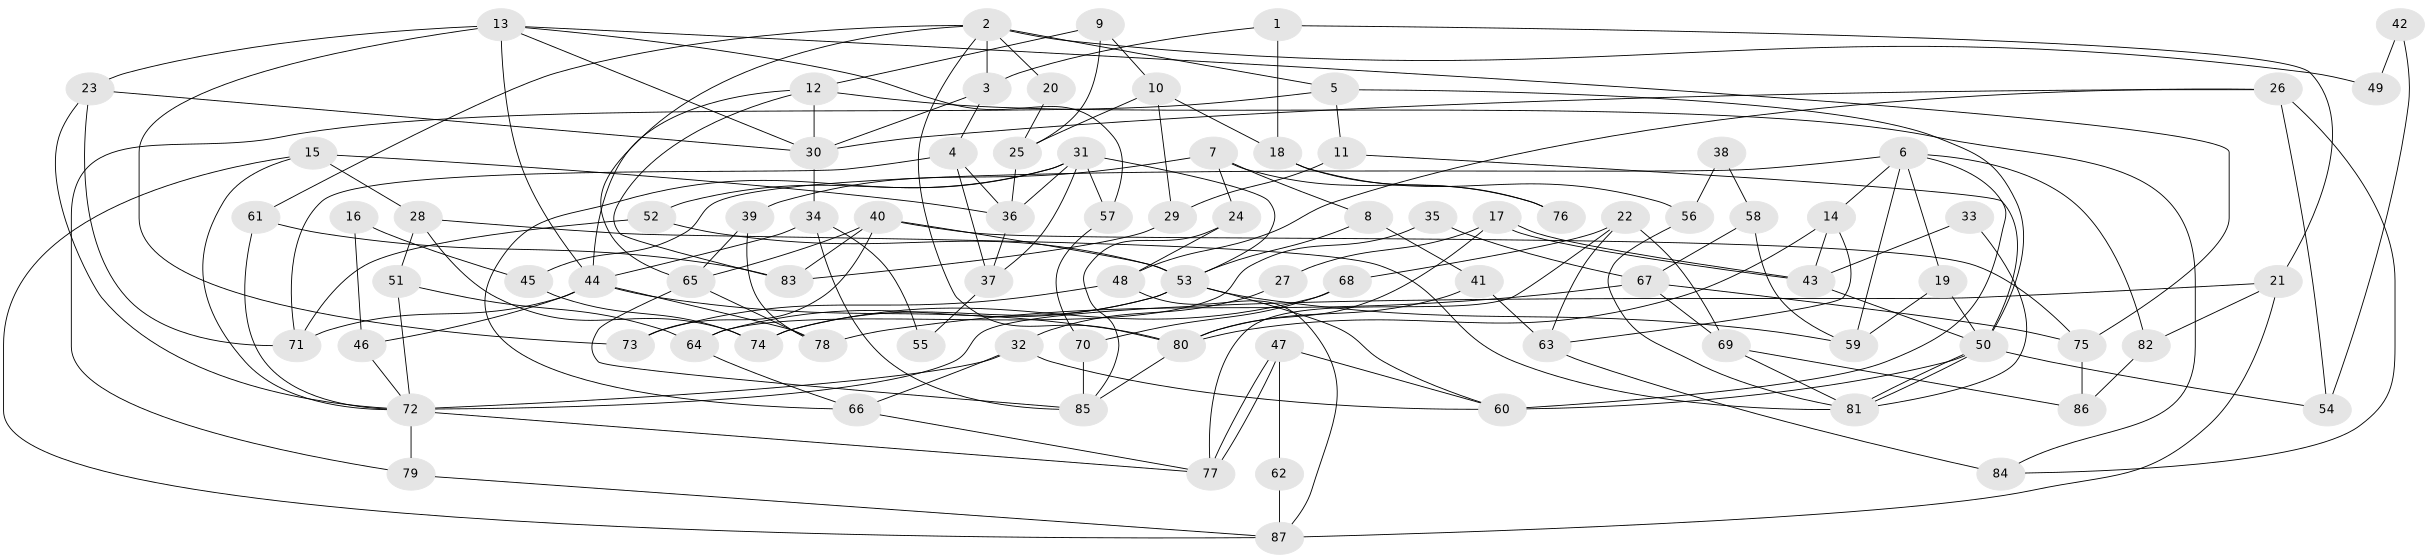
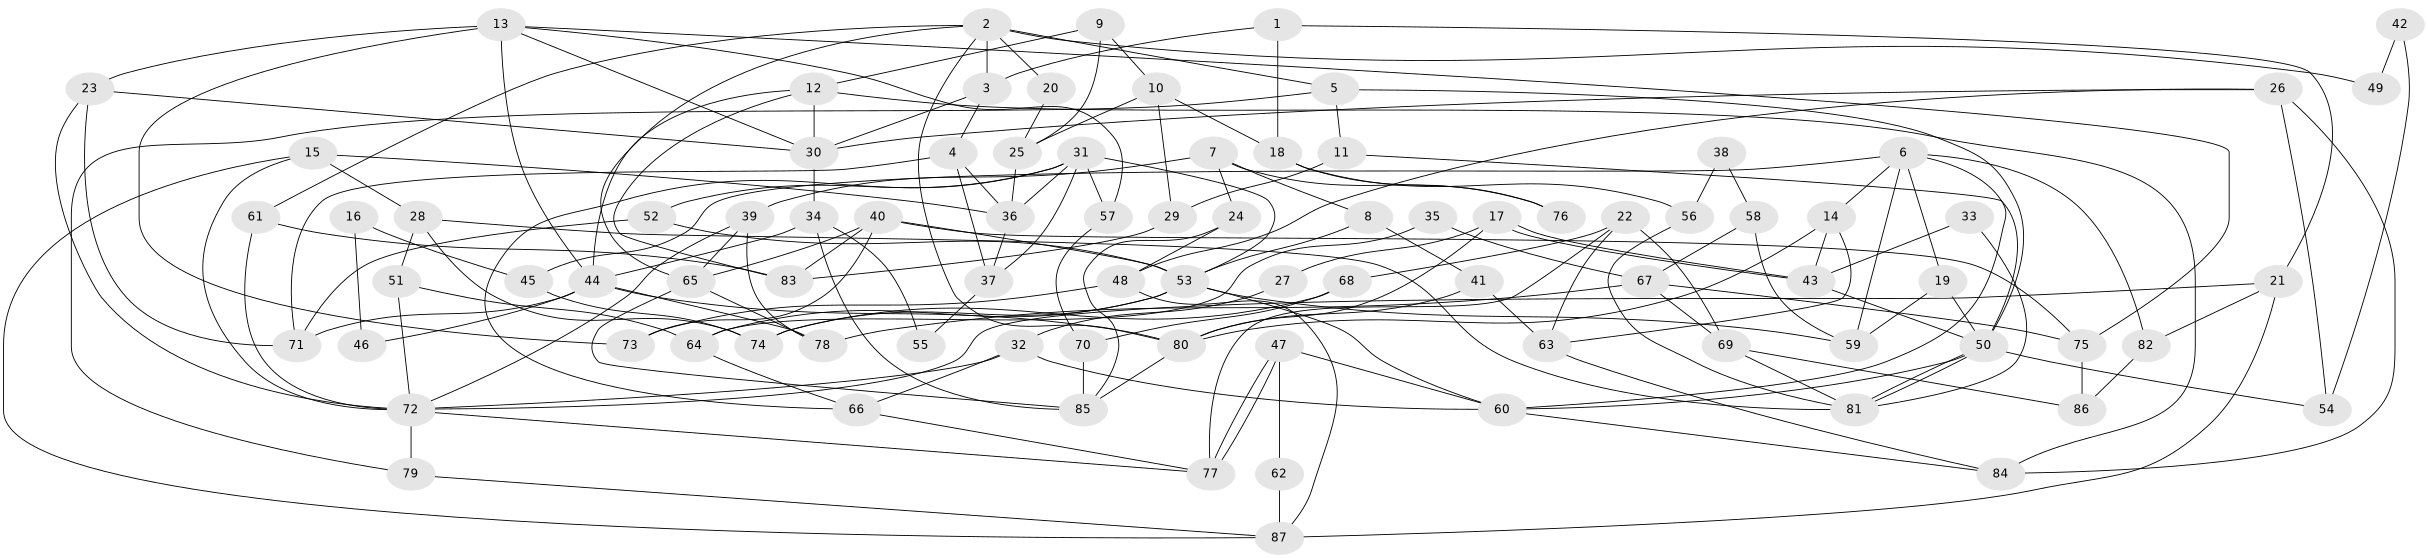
  graph {
    fontname="DejaVu Sans"
    node [color=gray90 fontname="DejaVu Sans" style=filled]
    edge [fontname="DejaVu Sans"]
    1
    3
    18
    21
    4
    30
    76
    56
    82
    72
    87
    2
    5
    20
    49
    61
    65
    80
    11
    50
    79
    25
    83
    85
    78
    36
    37
    71
    34
    55
    29
    60
    54
    81
    6
    14
    19
    45
    59
    43
    63
    74
    84
    86
    7
    8
    24
    39
    41
    53
    48
    64
    9
    12
    10
    44
    38
    58
    46
    13
    23
    57
    73
    75
    70
    15
    28
    51
    77
    16
    22
    68
    69
    17
    27
    32
    26
    66
    31
    52
    42
    33
    35
    67
    40
    47
    62
    1 -- 3
    1 -- 18
    1 -- 21
    3 -- 4
    3 -- 30
    18 -- 76
    18 -- 56
    21 -- 82
    21 -- 72
    21 -- 87
    4 -- 36
    4 -- 37
    4 -- 71
    30 -- 34
    56 -- 81
    82 -- 86
    72 -- 79
    72 -- 77
    2 -- 3
    2 -- 5
    2 -- 20
    2 -- 49
    2 -- 61
    2 -- 65
    2 -- 80
    5 -- 11
    5 -- 50
    5 -- 79
    20 -- 25
    61 -- 72
    61 -- 83
    65 -- 85
    65 -- 78
    80 -- 85
    11 -- 50
    11 -- 29
    50 -- 60
    50 -- 54
    50 -- 81
    50 -- 81
    79 -- 87
    25 -- 36
    36 -- 37
    37 -- 55
    34 -- 85
    34 -- 55
    34 -- 44
    29 -- 83
+   60 -- 84
    6 -- 82
    6 -- 60
    6 -- 14
    6 -- 19
    6 -- 45
    6 -- 59
    14 -- 80
    14 -- 43
    14 -- 63
    19 -- 50
    19 -- 59
    45 -- 74
    43 -- 50
    63 -- 84
    7 -- 76
    7 -- 8
    7 -- 24
    7 -- 39
    8 -- 41
    8 -- 53
    24 -- 85
    24 -- 48
    39 -- 65
    39 -- 78
    41 -- 80
    41 -- 63
    53 -- 60
    53 -- 59
    53 -- 74
    53 -- 64
    48 -- 87
    48 -- 73
    64 -- 66
    9 -- 25
    9 -- 12
    9 -- 10
    12 -- 30
    12 -- 83
    12 -- 84
    12 -- 44
    10 -- 18
    10 -- 25
    10 -- 29
    44 -- 80
    44 -- 78
    44 -- 71
    44 -- 46
    38 -- 56
    38 -- 58
    58 -- 59
    58 -- 67
-   46 -- 72
+   39 -- 72
    13 -- 30
    13 -- 44
    13 -- 23
    13 -- 57
    13 -- 73
    13 -- 75
    23 -- 30
    23 -- 72
    23 -- 71
    57 -- 70
    75 -- 86
    70 -- 85
    15 -- 72
    15 -- 87
    15 -- 36
    15 -- 28
    28 -- 81
    28 -- 74
    28 -- 51
    51 -- 72
    51 -- 64
    16 -- 45
    16 -- 46
    22 -- 63
    22 -- 77
    22 -- 68
    22 -- 69
    68 -- 74
    68 -- 70
    69 -- 81
    69 -- 86
    17 -- 80
    17 -- 43
    17 -- 43
    17 -- 27
    27 -- 32
    32 -- 72
    32 -- 60
    32 -- 66
    26 -- 30
    26 -- 54
    26 -- 84
    26 -- 48
    66 -- 77
    31 -- 36
    31 -- 37
    31 -- 53
    31 -- 57
    31 -- 66
    31 -- 52
    52 -- 71
    52 -- 53
    42 -- 49
    42 -- 54
    33 -- 81
    33 -- 43
    35 -- 64
    35 -- 67
    67 -- 78
    67 -- 75
    67 -- 69
    40 -- 65
    40 -- 83
    40 -- 53
    40 -- 73
    40 -- 75
    47 -- 60
    47 -- 77
    47 -- 77
    47 -- 62
    62 -- 87
  }
